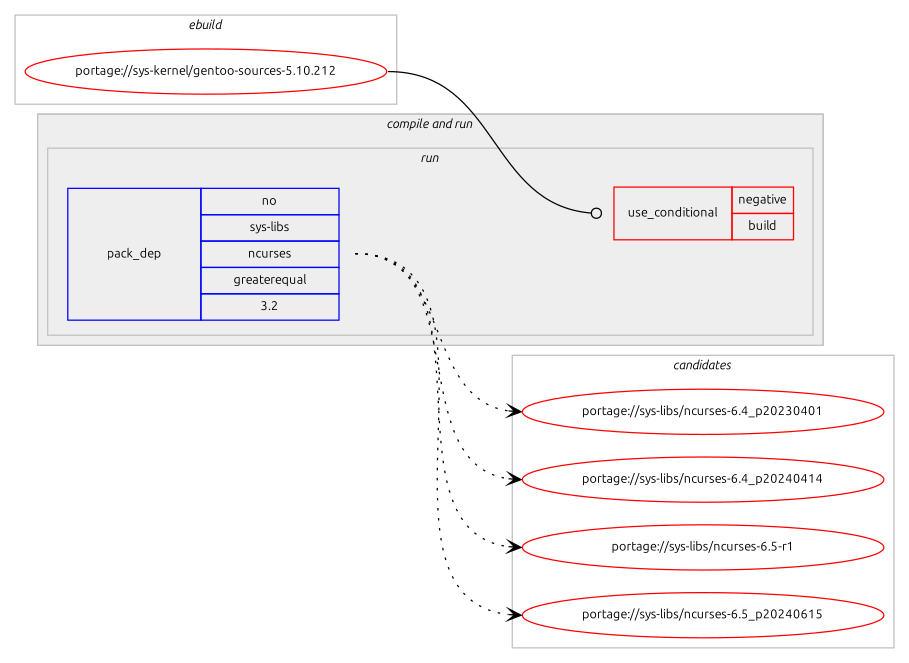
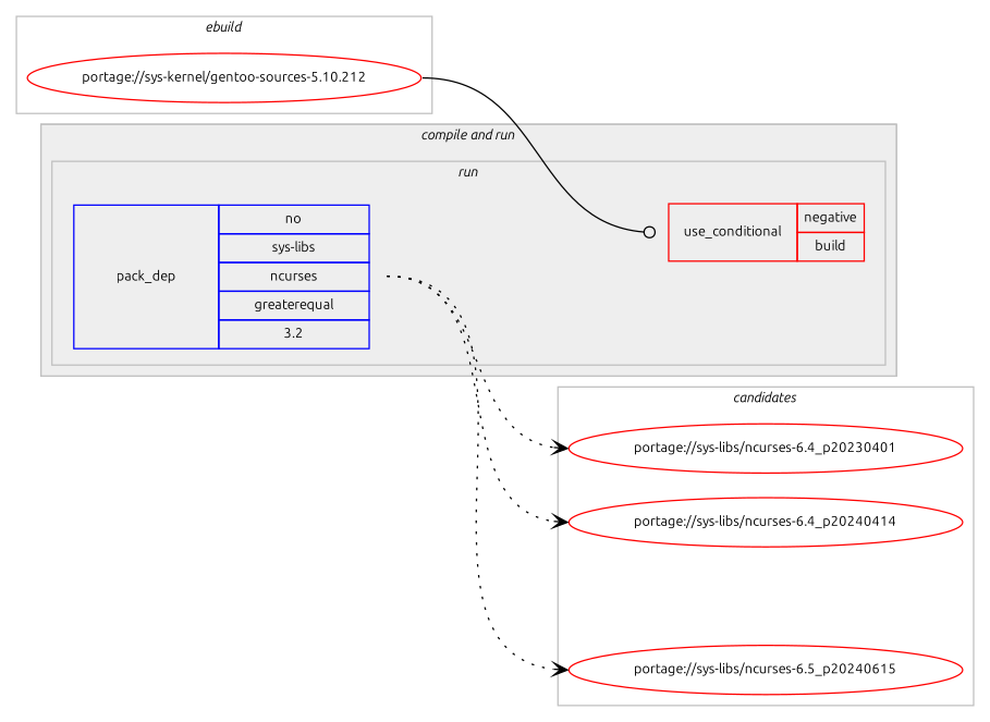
  digraph {
    compound=true
    concentrate=true
    fontname=Ubuntu
    fontsize=10
    newrank=true
    rankdir=LR
    ranksep=1.5
    node [color=red fontname=Ubuntu fontsize=10]
    edge [arrowhead=vee fontname=Ubuntu headport=w style=dotted tailport=e weight=100]
    n1 [label="portage://sys-kernel/gentoo-sources-5.10.212" width=4]
    n2 [color=blue label=<<TABLE BORDER="0" CELLBORDER="1" CELLSPACING="0" CELLPADDING="4" WIDTH="220"><TR><TD ROWSPAN="6" CELLPADDING="30">pack_dep</TD></TR><TR><TD WIDTH="110">no</TD></TR><TR><TD>sys-libs</TD></TR><TR><TD>ncurses</TD></TR><TR><TD>greaterequal</TD></TR><TR><TD>3.2</TD></TR></TABLE>> shape=none]
    n3 [label=<<TABLE BORDER="0" CELLBORDER="1" CELLSPACING="0" CELLPADDING="4"><TR><TD ROWSPAN="3" CELLPADDING="10">use_conditional</TD></TR><TR><TD>negative</TD></TR><TR><TD>build</TD></TR></TABLE>> shape=none]
    n4 [label="portage://sys-libs/ncurses-6.4_p20230401" width=4]
    n5 [label="portage://sys-libs/ncurses-6.4_p20240414" width=4]
-   n6 [label="portage://sys-libs/ncurses-6.5-r1" width=4]
    n7 [label="portage://sys-libs/ncurses-6.5_p20240615" width=4]
    subgraph cluster_1 {
      color=gray
      label=<<i>ebuild</i>>
      rank=same
      n1
    }
    subgraph cluster_2 {
      color=gray
      label=<<i>dependencies</i>>
      subgraph cluster_3 {
        color=gray
        fillcolor="#eeeeee"
        label=<<i>compile</i>>
        style=filled
      }
      subgraph cluster_4 {
        color=gray
        fillcolor="#eeeeee"
        label=<<i>compile and run</i>>
        style=filled
      }
      subgraph cluster_5 {
        color=gray
        fillcolor="#eeeeee"
        label=<<i>run</i>>
        style=filled
        subgraph sub_6 {
          color=gray
          fillcolor="#eeeeee"
          label=<<i>run</i>>
          style=filled
          n3
          subgraph sub_7 {
            color=gray
            fillcolor="#eeeeee"
            label=<<i>run</i>>
            style=filled
            n2
          }
        }
      }
    }
    subgraph cluster_8 {
      color=gray
      label=<<i>candidates</i>>
      rank=same
      subgraph sub_9 {
        color=black
        label=<<i>candidates</i>>
        nodesep=1
        rank=same
        n4
        n5
-       n6
        n7
      }
    }
    n1 -> n3 [arrowhead=odot style=solid weight=20]
    n2 -> n4
    n2 -> n5
-   n2 -> n6
    n2 -> n7
  }
